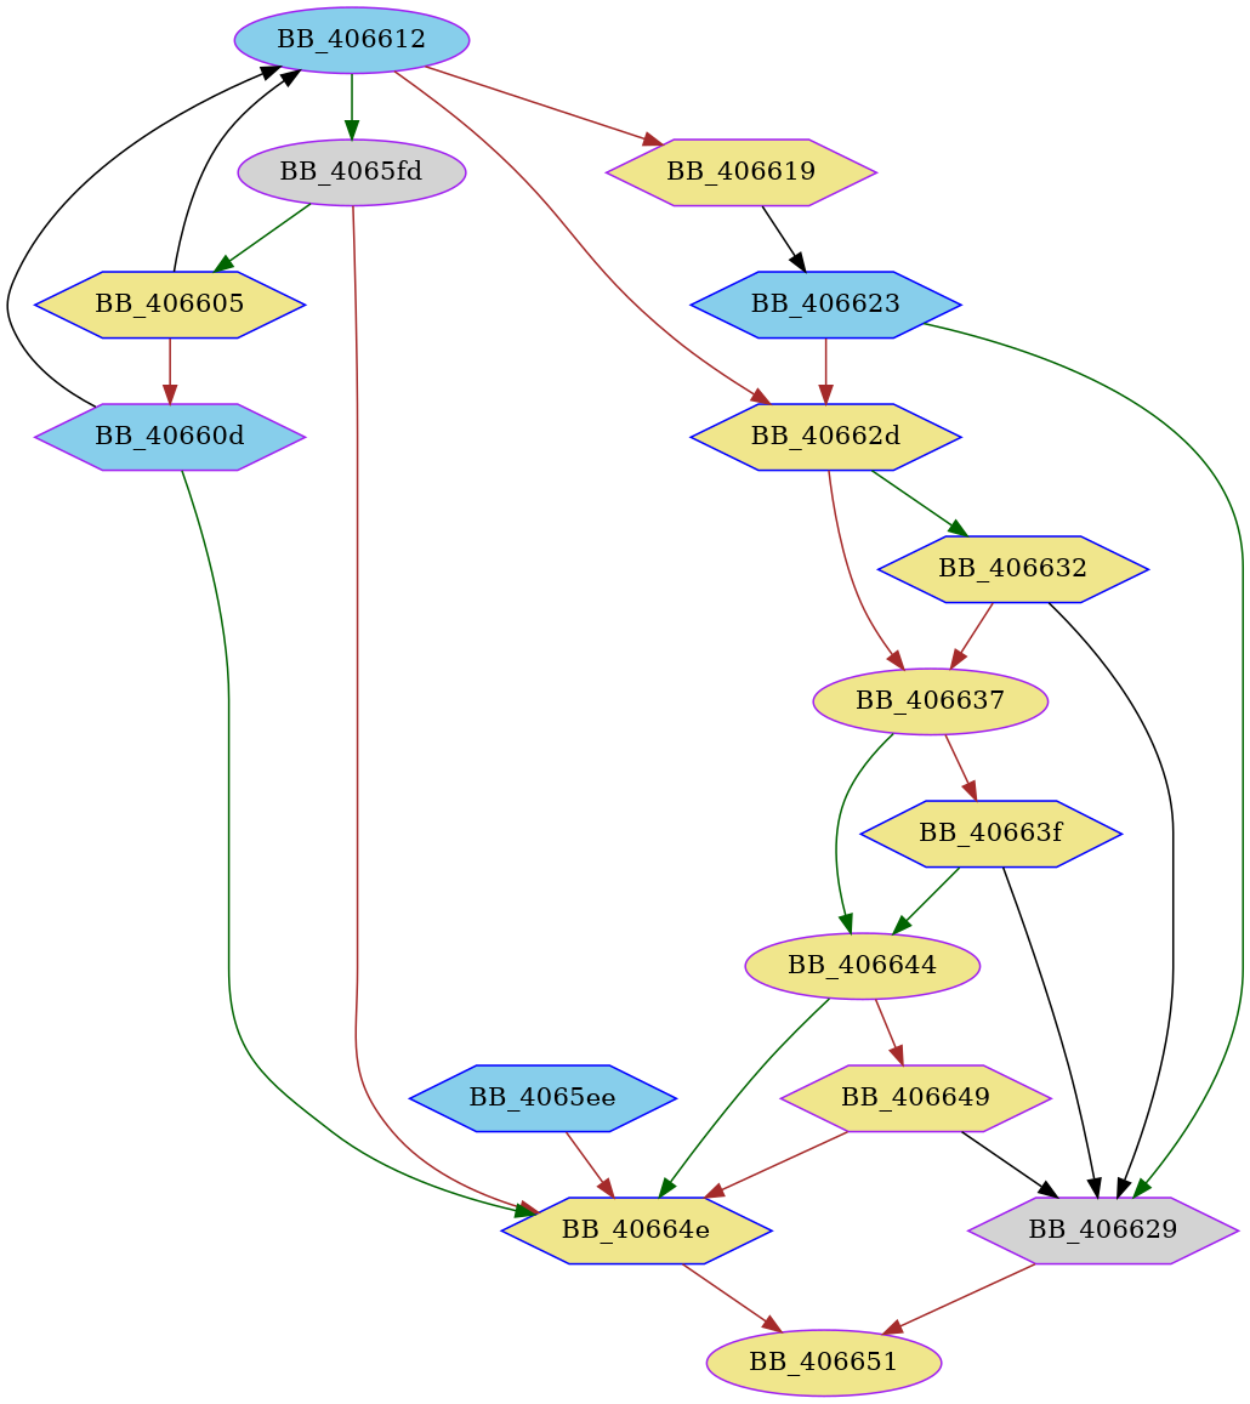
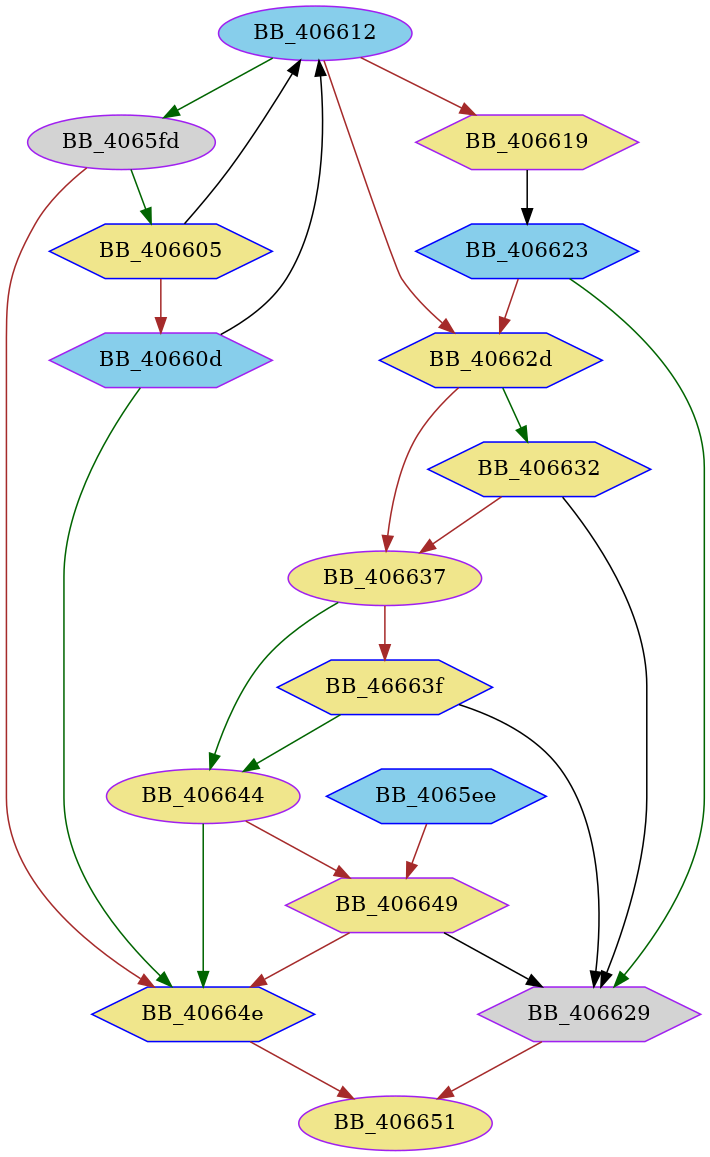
  digraph {
    node [color=purple fillcolor=khaki shape=hexagon style=filled]
    edge [color=brown]
    BB_4065ee [color=blue fillcolor=skyblue]
    BB_40664e [color=blue]
    BB_4065fd [fillcolor=lightgrey shape=ellipse]
    BB_406605 [color=blue]
    BB_406651 [shape=ellipse]
    BB_40660d [fillcolor=skyblue]
    BB_406612 [fillcolor=skyblue shape=ellipse]
    BB_406619
    BB_40662d [color=blue]
    BB_406623 [color=blue fillcolor=skyblue]
    BB_406632 [color=blue]
    BB_406637 [shape=ellipse]
    BB_406629 [fillcolor=lightgrey]
-   BB_40663f [color=blue]
+   BB_40663f [color=blue label=BB_46663f]
    BB_406644 [shape=ellipse]
    BB_406649
-   BB_4065ee -> BB_40664e
+   BB_4065ee -> BB_406649
    BB_40664e -> BB_406651
    BB_4065fd -> BB_40664e
    BB_4065fd -> BB_406605 [color=darkgreen]
    BB_406605 -> BB_40660d
    BB_406605 -> BB_406612 [color=black]
    BB_40660d -> BB_40664e [color=darkgreen]
    BB_40660d -> BB_406612 [color=black]
    BB_406612 -> BB_4065fd [color=darkgreen]
    BB_406612 -> BB_406619
    BB_406612 -> BB_40662d
    BB_406619 -> BB_406623 [color=black]
    BB_40662d -> BB_406632 [color=darkgreen]
    BB_40662d -> BB_406637
    BB_406623 -> BB_40662d
    BB_406623 -> BB_406629 [color=darkgreen]
    BB_406632 -> BB_406637
    BB_406632 -> BB_406629 [color=black]
    BB_406637 -> BB_40663f
    BB_406637 -> BB_406644 [color=darkgreen]
    BB_406629 -> BB_406651
    BB_40663f -> BB_406629 [color=black]
    BB_40663f -> BB_406644 [color=darkgreen]
    BB_406644 -> BB_40664e [color=darkgreen]
    BB_406644 -> BB_406649
    BB_406649 -> BB_40664e
    BB_406649 -> BB_406629 [color=black]
  }
